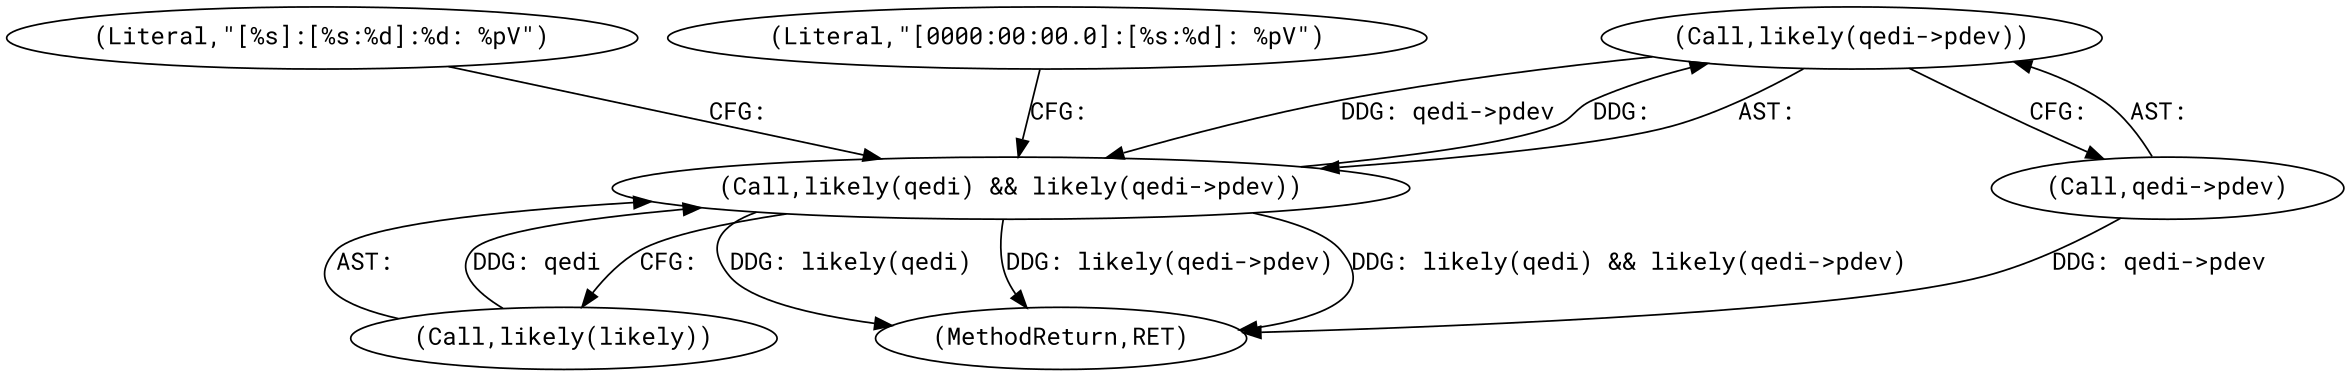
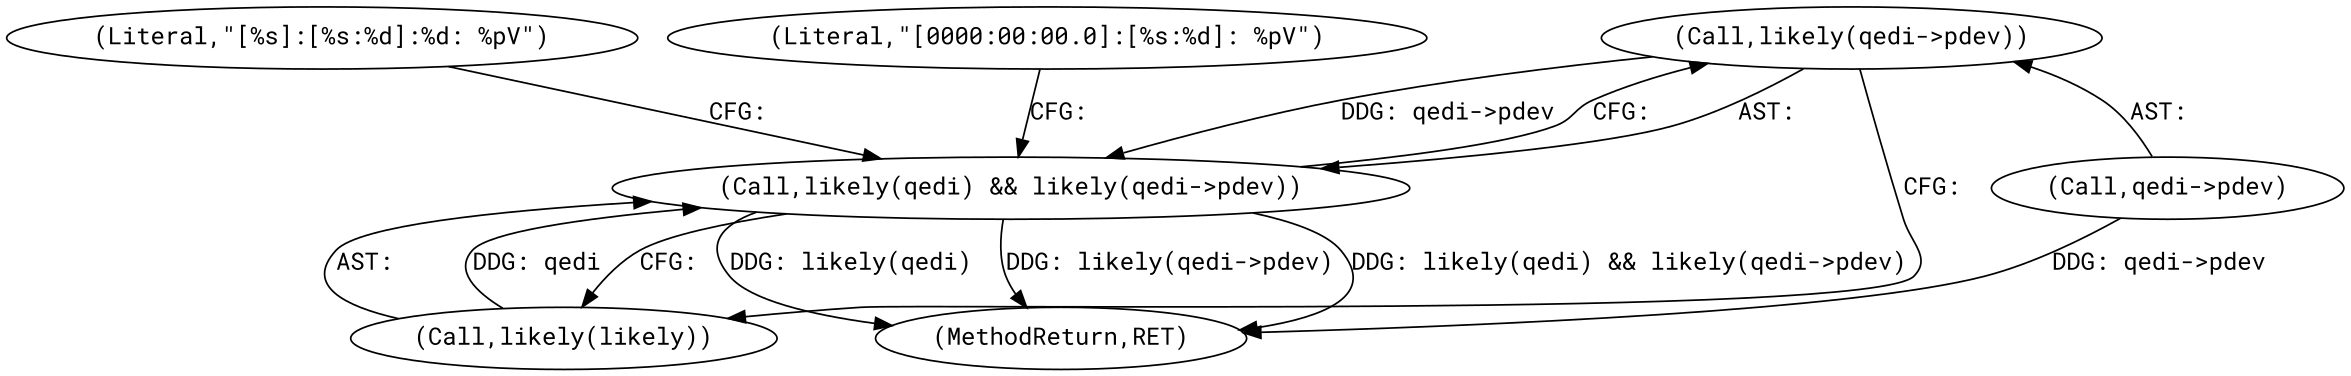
  digraph {
    fontname="Roboto Mono"
    node [fontname="Roboto Mono"]
    edge [fontname="Roboto Mono"]
    n1 [label="(Call,likely(qedi->pdev))"]
    n2 [label="(Call,likely(qedi) && likely(qedi->pdev))"]
    n3 [label="(Call,qedi->pdev)"]
    n4 [label="(MethodReturn,RET)"]
    n5 [label="(Call,likely(likely))"]
    n6 [label="(Literal,\"[%s]:[%s:%d]:%d: %pV\")"]
    n7 [label="(Literal,\"[0000:00:00.0]:[%s:%d]: %pV\")"]
    n1 -> n2 [label="AST: "]
    n1 -> n2 [label="DDG: qedi->pdev"]
-   n1 -> n3 [label="CFG: "]
-   n2 -> n1 [label="DDG: "]
+   n1 -> n5 [label="CFG: "]
+   n2 -> n1 [label="CFG: "]
    n2 -> n4 [label="DDG: likely(qedi) && likely(qedi->pdev)"]
    n2 -> n4 [label="DDG: likely(qedi)"]
    n2 -> n4 [label="DDG: likely(qedi->pdev)"]
    n2 -> n5 [label="CFG: "]
    n3 -> n1 [label="AST: "]
    n3 -> n4 [label="DDG: qedi->pdev"]
    n5 -> n2 [label="AST: "]
    n5 -> n2 [label="DDG: qedi"]
    n6 -> n2 [label="CFG: "]
    n7 -> n2 [label="CFG: "]
  }
